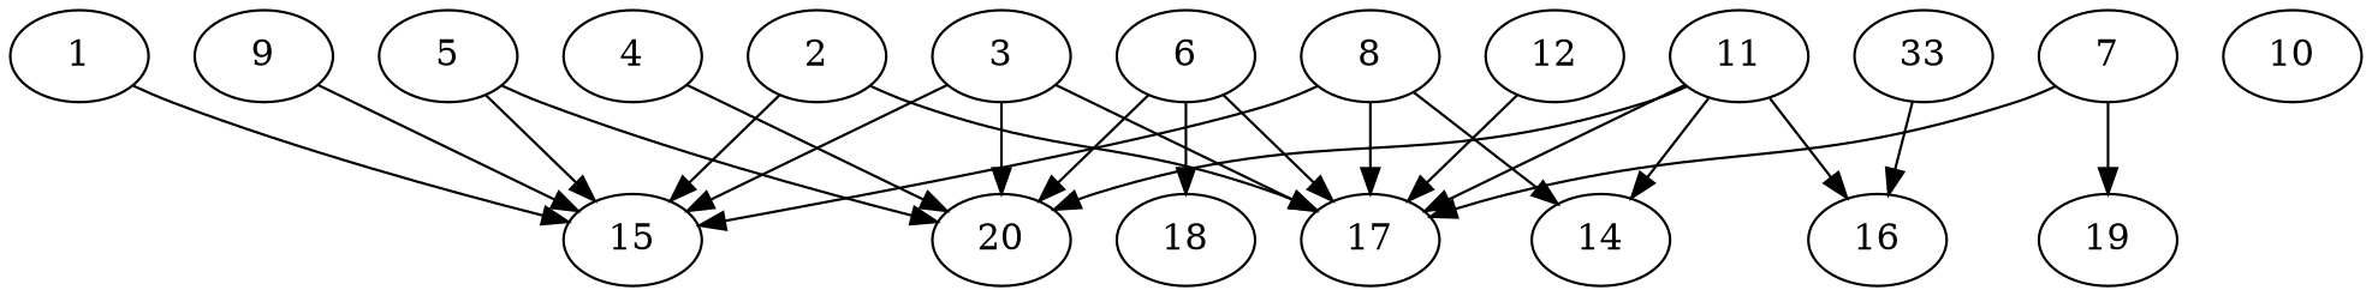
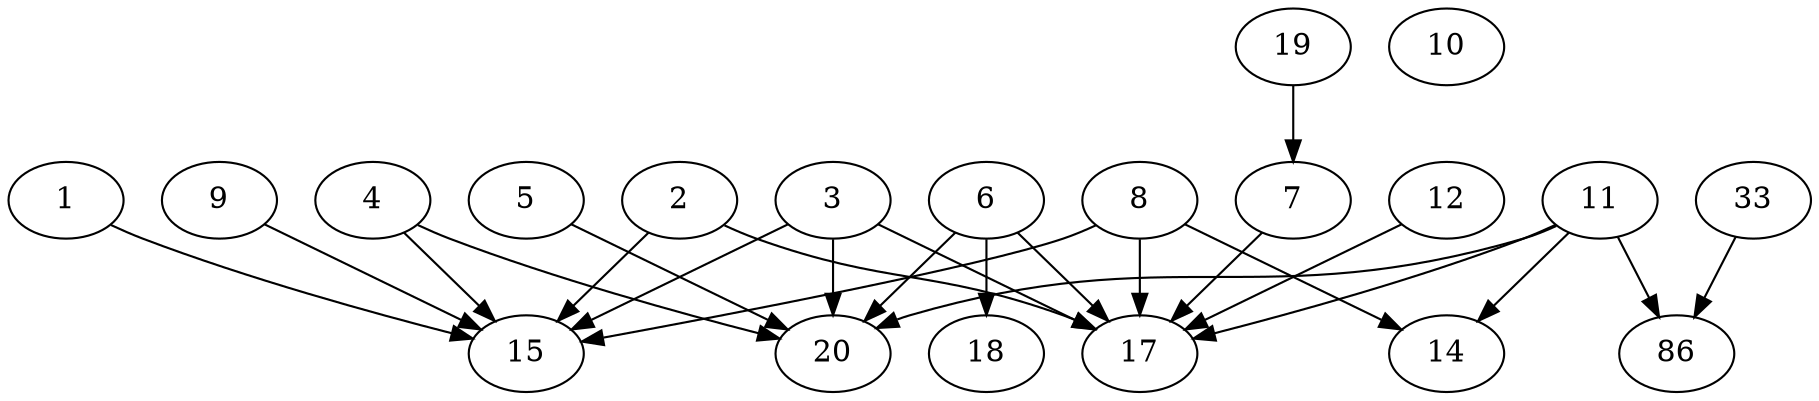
  digraph {
    node [alpha=0.09]
    1 [alpha=0.20 expect_size=22955008]
    15 [alpha=0.14 expect_size=49328128]
    2 [alpha=0.06 expect_size=46606336]
    17 [alpha=0.18 expect_size=42859520]
    3 [alpha=0.14 expect_size=39027712]
    20 [alpha=0.19 expect_size=44830720]
    4 [expect_size=34486272]
    5 [alpha=0.17 expect_size=43847680]
    6 [alpha=0.01 expect_size=36270080]
    18 [alpha=0.03 expect_size=11953152]
    19 [expect_size=17925120]
    7 [alpha=0.07 expect_size=8578048]
    8 [alpha=0.03 expect_size=45508608]
    14 [alpha=0.06 expect_size=28926976]
    9 [alpha=0.11 expect_size=46467072]
    10 [expect_size=18543616]
    11 [alpha=0.11 expect_size=31535104]
-   16 [alpha=0.02 expect_size=41280512]
+   16 [alpha=0.02 expect_size=41280512 label=86]
    12 [alpha=0.15 expect_size=30642176]
    n20 [alpha=0.11 expect_size=43907072 label=33]
    1 -> 15
    2 -> 15
    2 -> 17
    3 -> 15
    3 -> 17
    3 -> 20
-   5 -> 15
+   4 -> 15
    4 -> 20
    5 -> 20
    6 -> 17
    6 -> 20
    6 -> 18
    7 -> 17
-   7 -> 19
+   19 -> 7
    8 -> 15
    8 -> 17
    8 -> 14
    9 -> 15
    11 -> 17
    11 -> 20
    11 -> 14
    11 -> 16
    12 -> 17
    n20 -> 16
  }
